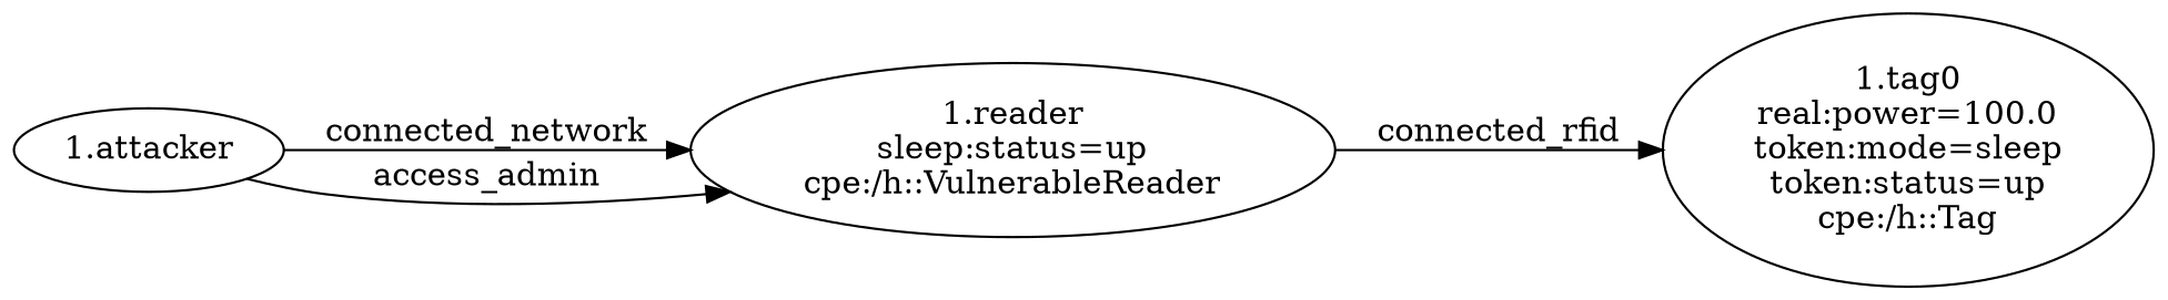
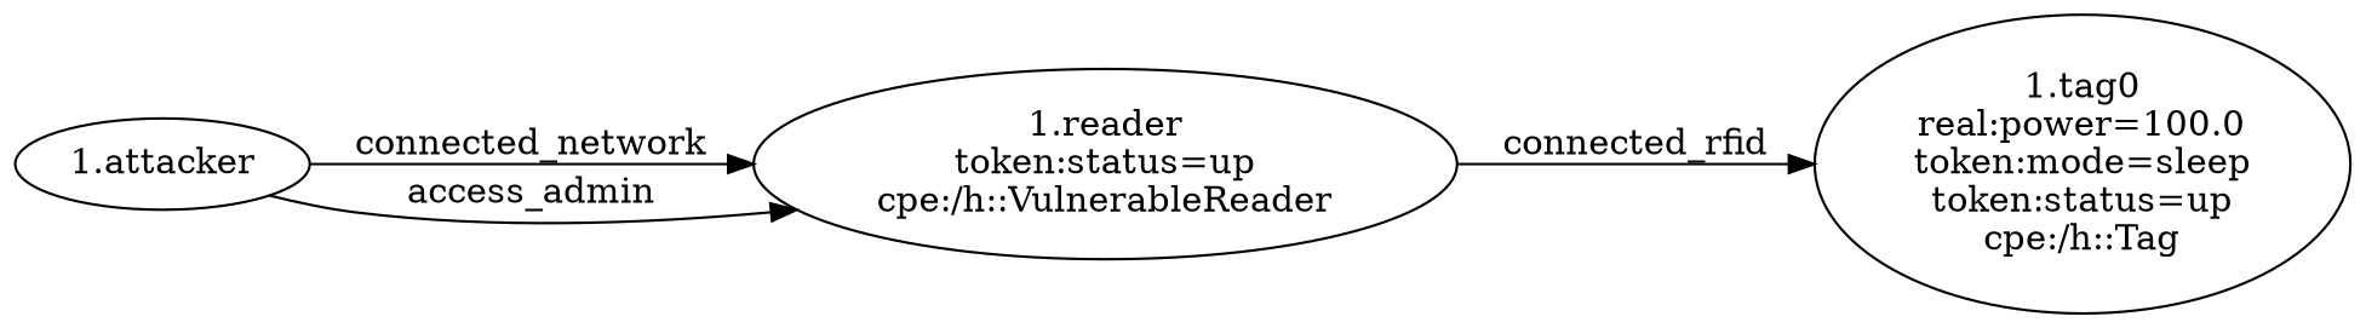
  digraph {
    rankdir=LR
    n1 [label="1.attacker"]
-   n2 [label="1.reader\nsleep:status=up\ncpe:/h::VulnerableReader"]
+   n2 [label="1.reader\ntoken:status=up\ncpe:/h::VulnerableReader"]
    n3 [label="1.tag0\nreal:power=100.0\ntoken:mode=sleep\ntoken:status=up\ncpe:/h::Tag"]
    n1 -> n2 [label=connected_network]
    n1 -> n2 [label=access_admin]
    n2 -> n3 [label=connected_rfid]
  }
